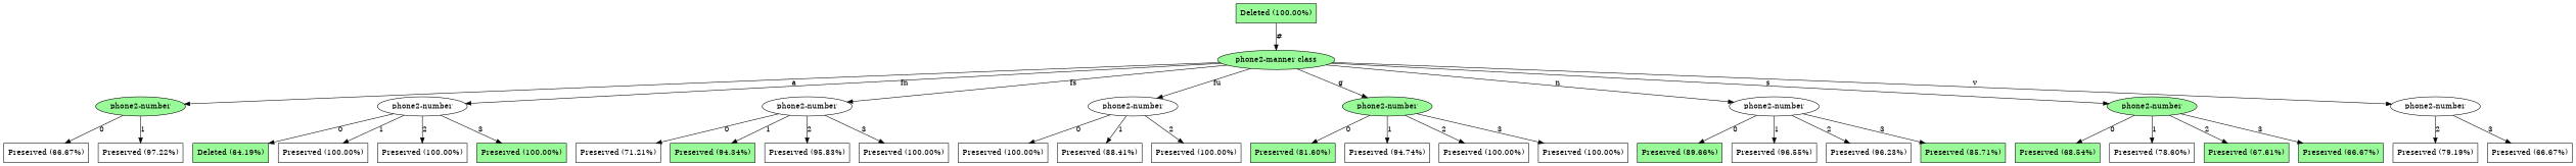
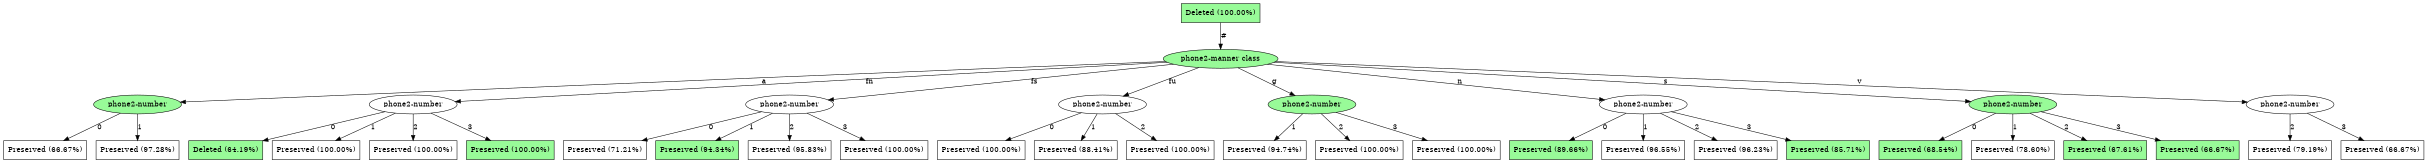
  digraph {
    node [fillcolor=white shape=box style=filled]
    n1 [fillcolor=palegreen label="phone2-manner class" shape=ellipse]
    n2 [fillcolor=palegreen label="phone2-number" shape=ellipse]
    n3 [label="phone2-number" shape=ellipse]
    n4 [label="phone2-number" shape=ellipse]
    n5 [label="phone2-number" shape=ellipse]
    n6 [fillcolor=palegreen label="phone2-number" shape=ellipse]
    n7 [label="phone2-number" shape=ellipse]
    n8 [fillcolor=palegreen label="phone2-number" shape=ellipse]
    n9 [label="phone2-number" shape=ellipse]
    n10 [fillcolor=palegreen label="Deleted (100.00%)"]
    n11 [label="Preserved (66.67%)"]
-   n12 [label="Preserved (97.22%)"]
+   n12 [label="Preserved (97.28%)"]
    n13 [fillcolor=palegreen label="Deleted (64.19%)"]
    n14 [label="Preserved (100.00%)"]
    n15 [label="Preserved (100.00%)"]
    n16 [fillcolor=palegreen label="Preserved (100.00%)"]
    n17 [label="Preserved (71.21%)"]
    n18 [fillcolor=palegreen label="Preserved (94.34%)"]
    n19 [label="Preserved (95.83%)"]
    n20 [label="Preserved (100.00%)"]
    n21 [label="Preserved (100.00%)"]
    n22 [label="Preserved (88.41%)"]
    n23 [label="Preserved (100.00%)"]
-   n24 [fillcolor=palegreen label="Preserved (81.60%)"]
    n25 [label="Preserved (94.74%)"]
    n26 [label="Preserved (100.00%)"]
    n27 [label="Preserved (100.00%)"]
    n28 [fillcolor=palegreen label="Preserved (89.66%)"]
    n29 [label="Preserved (96.55%)"]
    n30 [label="Preserved (96.23%)"]
    n31 [fillcolor=palegreen label="Preserved (85.71%)"]
    n32 [fillcolor=palegreen label="Preserved (68.54%)"]
    n33 [label="Preserved (78.60%)"]
    n34 [fillcolor=palegreen label="Preserved (67.61%)"]
    n35 [fillcolor=palegreen label="Preserved (66.67%)"]
    n36 [label="Preserved (79.19%)"]
    n37 [label="Preserved (66.67%)"]
    n1 -> n2 [label=a]
    n1 -> n3 [label=fn]
    n1 -> n4 [label=fs]
    n1 -> n5 [label=fu]
    n1 -> n6 [label=g]
    n1 -> n7 [label=n]
    n1 -> n8 [label=s]
    n1 -> n9 [label=v]
    n2 -> n11 [label=0]
    n2 -> n12 [label=1]
    n3 -> n13 [label=0]
    n3 -> n14 [label=1]
    n3 -> n15 [label=2]
    n3 -> n16 [label=3]
    n4 -> n17 [label=0]
    n4 -> n18 [label=1]
    n4 -> n19 [label=2]
    n4 -> n20 [label=3]
    n5 -> n21 [label=0]
    n5 -> n22 [label=1]
    n5 -> n23 [label=2]
-   n6 -> n24 [label=0]
    n6 -> n25 [label=1]
    n6 -> n26 [label=2]
    n6 -> n27 [label=3]
    n7 -> n28 [label=0]
    n7 -> n29 [label=1]
    n7 -> n30 [label=2]
    n7 -> n31 [label=3]
    n8 -> n32 [label=0]
    n8 -> n33 [label=1]
    n8 -> n34 [label=2]
    n8 -> n35 [label=3]
    n9 -> n36 [label=2]
    n9 -> n37 [label=3]
    n10 -> n1 [label="#"]
  }
